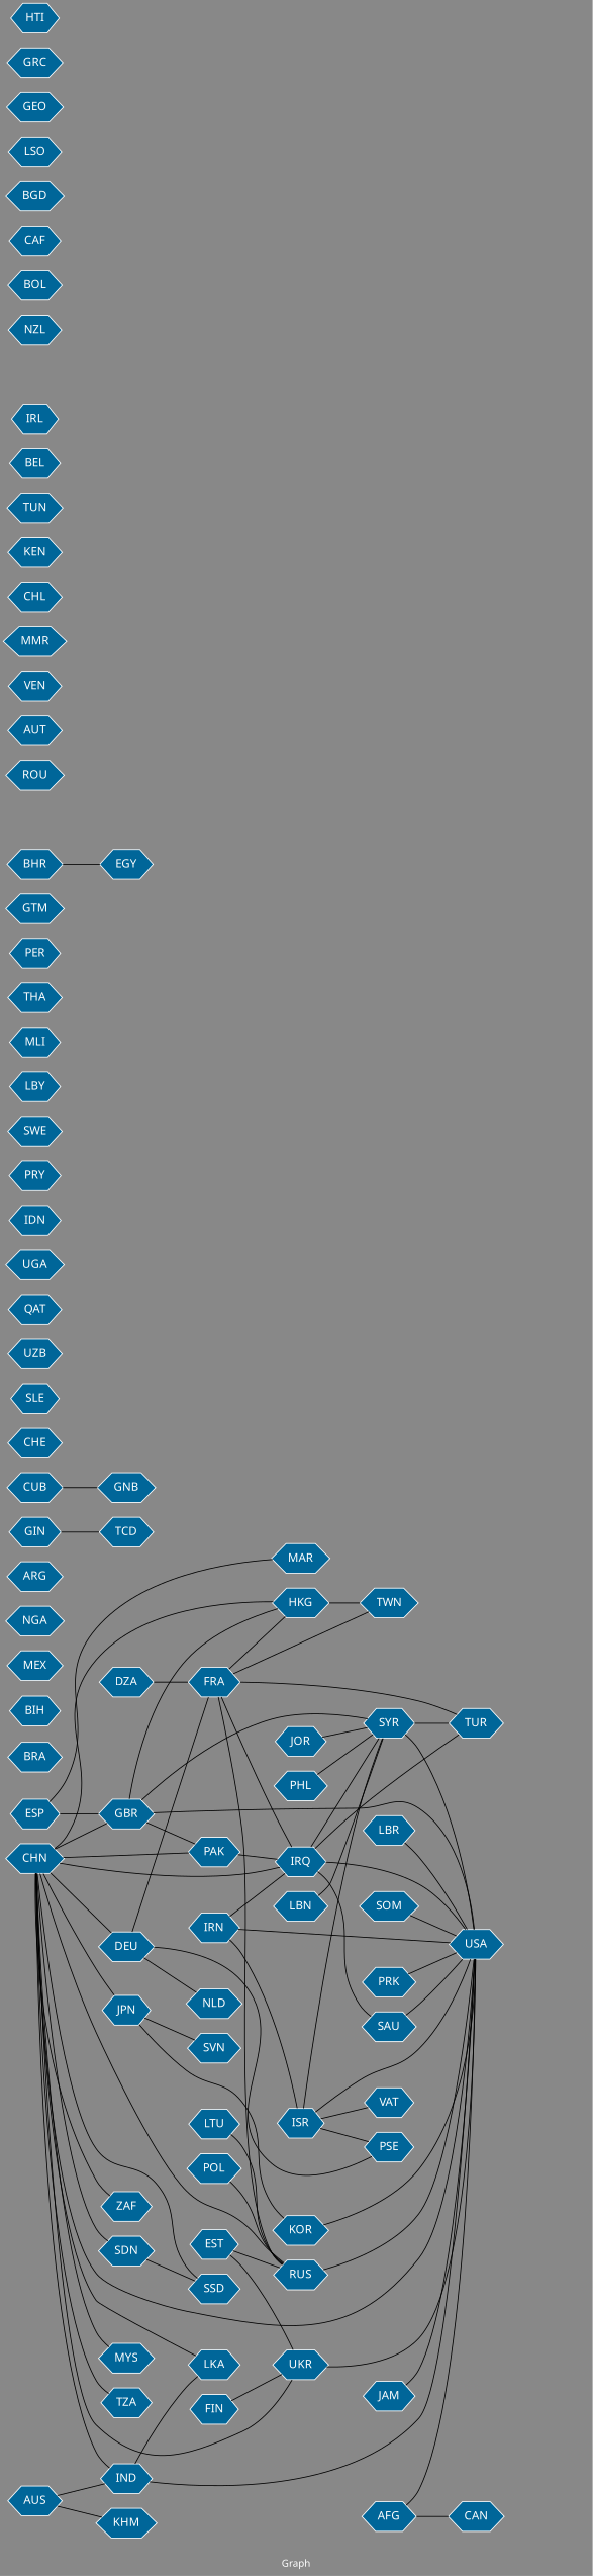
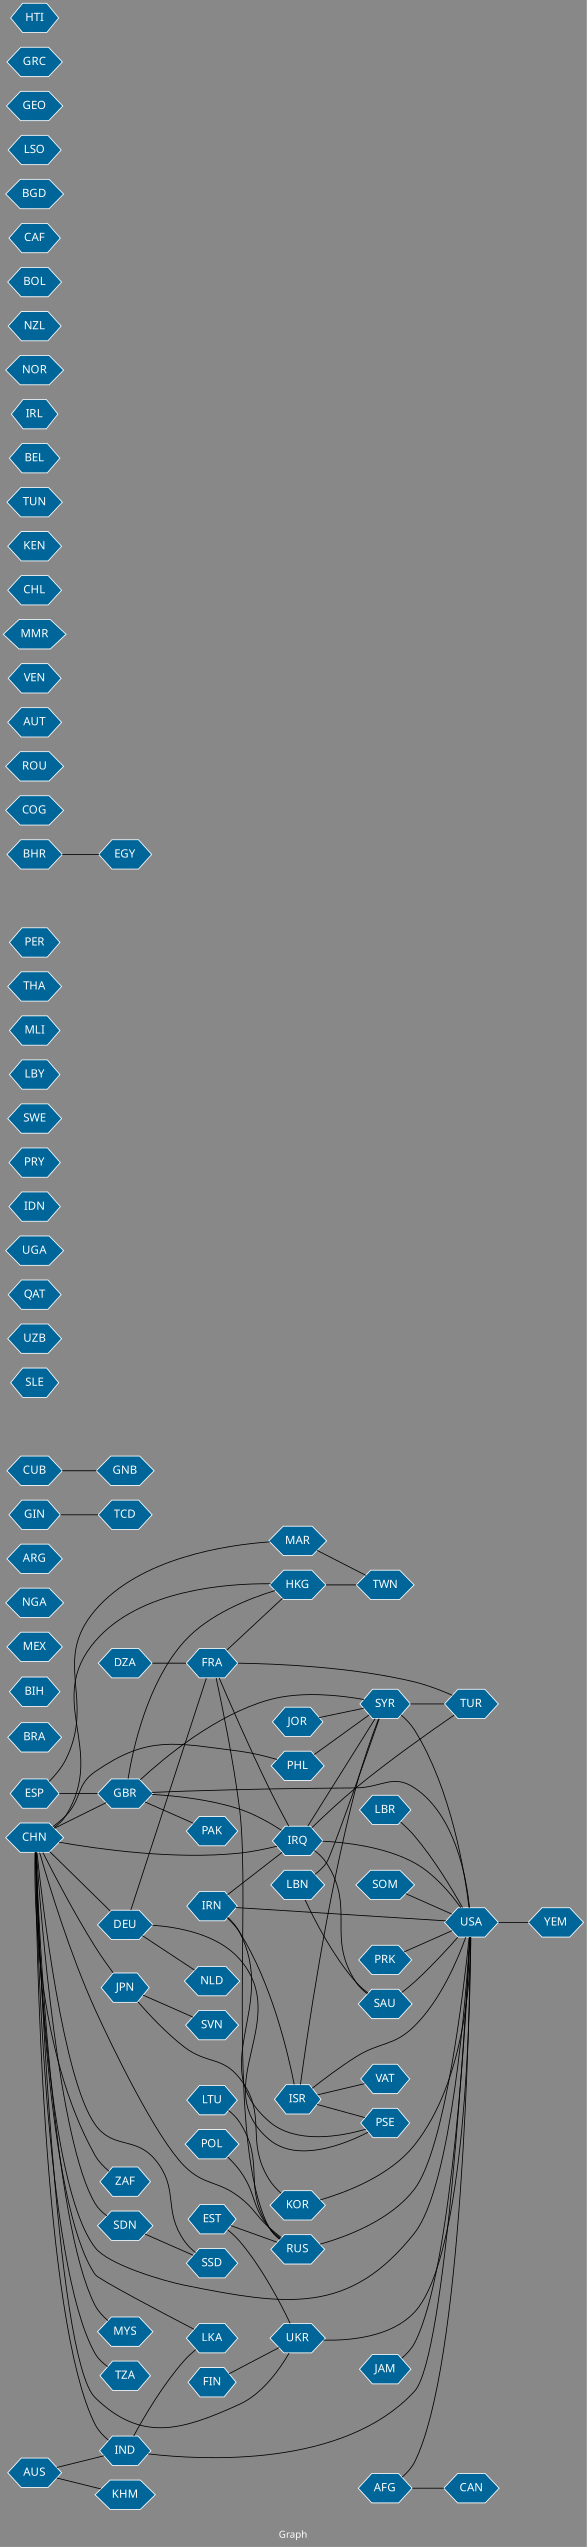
  graph {
    bgcolor="#888888"
    fontcolor=white
    fontname="Noto Sans"
    fontsize=12
    label="Graph"
    rankdir=LR
    node [color=white fillcolor="#006699" fontcolor=white fontname="Noto Sans" shape=hexagon style=filled]
    edge [arrowhead=open color=black fontcolor=white fontname="Noto Sans" fontsize=12 weight=1]
    n1 [label=RUS]
    n2 [label=USA]
+   n3 [label=YEM]
    n4 [label=UKR]
    n5 [label=DEU]
    n6 [label=FRA]
    n7 [label=PSE]
    n8 [label=NLD]
    n9 [label=HKG]
    n10 [label=TWN]
    n11 [label=IRQ]
    n12 [label=TUR]
    n13 [label=CHN]
    n14 [label=JPN]
    n15 [label=ZAF]
    n16 [label=GBR]
    n17 [label=IND]
    n18 [label=PHL]
    n19 [label=LKA]
    n20 [label=MYS]
    n21 [label=TZA]
    n22 [label=SSD]
    n23 [label=SDN]
    n24 [label=SYR]
    n25 [label=SAU]
    n26 [label=KOR]
    n27 [label=SVN]
    n28 [label=IRN]
    n29 [label=ISR]
    n30 [label=PAK]
    n31 [label=BRA]
    n32 [label=BIH]
    n33 [label=VAT]
    n34 [label=MEX]
    n35 [label=NGA]
    n36 [label=ARG]
    n37 [label=JAM]
    n38 [label=GIN]
    n39 [label=TCD]
    n40 [label=GNB]
    n41 [label=ESP]
    n42 [label=MAR]
-   n43 [label=CHE]
    n44 [label=LBR]
    n45 [label=CUB]
    n46 [label=SLE]
    n47 [label=UZB]
    n48 [label=LBN]
    n49 [label=QAT]
    n50 [label=AFG]
    n51 [label=CAN]
    n52 [label=UGA]
    n53 [label=IDN]
    n54 [label=SOM]
    n55 [label=PRY]
    n56 [label=AUS]
    n57 [label=KHM]
    n58 [label=SWE]
    n59 [label=LBY]
    n60 [label=MLI]
    n61 [label=THA]
    n62 [label=PER]
    n63 [label=FIN]
-   n64 [label=GTM]
    n65 [label=EGY]
    n66 [label=LTU]
    n67 [label=PRK]
+   n68 [label=COG]
    n69 [label=ROU]
    n70 [label=AUT]
    n71 [label=EST]
    n72 [label=VEN]
    n73 [label=MMR]
    n74 [label=CHL]
    n75 [label=KEN]
    n76 [label=BHR]
    n77 [label=POL]
    n78 [label=TUN]
    n79 [label=BEL]
    n80 [label=IRL]
+   n81 [label=NOR]
    n82 [label=NZL]
    n83 [label=BOL]
    n84 [label=JOR]
    n85 [label=CAF]
    n86 [label=BGD]
    n87 [label=LSO]
    n88 [label=DZA]
    n89 [label=GEO]
    n90 [label=GRC]
    n91 [label=HTI]
    n1 -- n2
+   n2 -- n3
    n4 -- n2 [weight=2]
    n5 -- n6
    n5 -- n7
    n5 -- n8
    n6 -- n1 [weight=2]
    n6 -- n9
-   n6 -- n10
+   n42 -- n10
    n6 -- n11 [weight=2]
    n6 -- n12
    n9 -- n10 [weight=2]
    n11 -- n2 [weight=3]
    n11 -- n12 [weight=4]
    n11 -- n24 [weight=2]
    n11 -- n25 [weight=3]
    n13 -- n1
    n13 -- n2 [weight=2]
    n13 -- n4
    n13 -- n5
    n13 -- n9 [weight=20]
    n13 -- n11
    n13 -- n14 [weight=2]
    n13 -- n15 [weight=2]
    n13 -- n16
    n13 -- n17 [weight=6]
-   n13 -- n30
+   n13 -- n18
    n13 -- n19 [weight=2]
    n13 -- n20
    n13 -- n21
    n13 -- n22
    n13 -- n23
    n14 -- n26
    n14 -- n27
    n16 -- n2
    n16 -- n9
-   n30 -- n11 [weight=7]
+   n16 -- n11 [weight=7]
    n16 -- n24
    n16 -- n30
    n17 -- n2 [weight=3]
    n17 -- n19 [weight=2]
    n18 -- n24
    n23 -- n22
    n24 -- n2 [weight=6]
    n24 -- n12 [weight=7]
    n25 -- n2
    n26 -- n2
    n28 -- n2 [weight=6]
+   n28 -- n7
    n28 -- n11 [weight=3]
    n28 -- n29
    n29 -- n2
    n29 -- n7 [weight=24]
    n29 -- n24 [weight=3]
    n29 -- n33
    n37 -- n2
    n38 -- n39
    n41 -- n16 [weight=6]
    n41 -- n42
    n44 -- n2
    n45 -- n40
    n48 -- n24 [weight=2]
+   n48 -- n25
    n50 -- n2
    n50 -- n51 [weight=2]
    n54 -- n2
    n56 -- n17
    n56 -- n57
    n63 -- n4
    n66 -- n1
    n67 -- n2
    n71 -- n1 [weight=3]
    n71 -- n4
    n76 -- n65
    n77 -- n1
    n84 -- n24
    n88 -- n6 [weight=3]
  }
